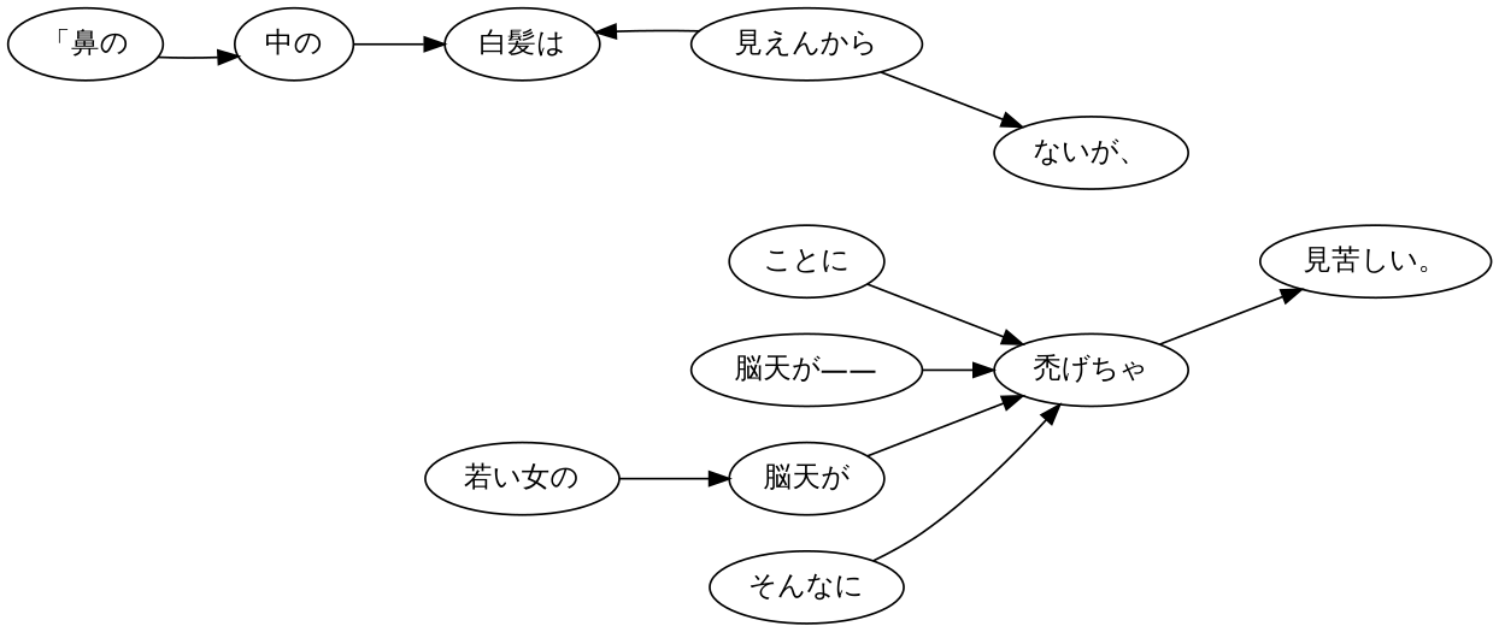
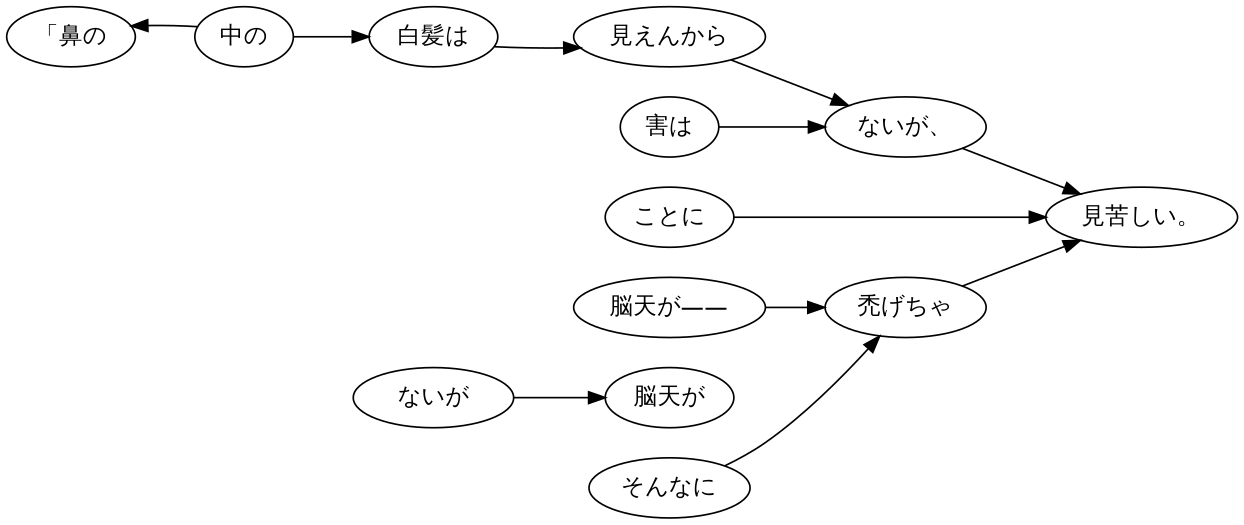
  digraph {
    rankdir=LR
    n1 [label="「鼻の"]
    n2 [label="中の"]
    n3 [label="白髪は"]
    n4 [label="見えんから"]
    n5 [label="ないが、"]
    n6 [label="見苦しい。"]
+   n7 [label="害は"]
    n8 [label="脳天が——"]
    n9 [label="禿げちゃ"]
    n10 [label="ことに"]
-   n11 [label="若い女の"]
+   n11 [label="ないが"]
    n12 [label="脳天が"]
    n13 [label="そんなに"]
-   n1 -> n2
+   n2 -> n1
    n2 -> n3
-   n4 -> n3
+   n3 -> n4
    n4 -> n5
+   n5 -> n6
+   n7 -> n5
    n8 -> n9
    n9 -> n6
-   n10 -> n9
+   n10 -> n6
    n11 -> n12
-   n12 -> n9
    n13 -> n9
  }
